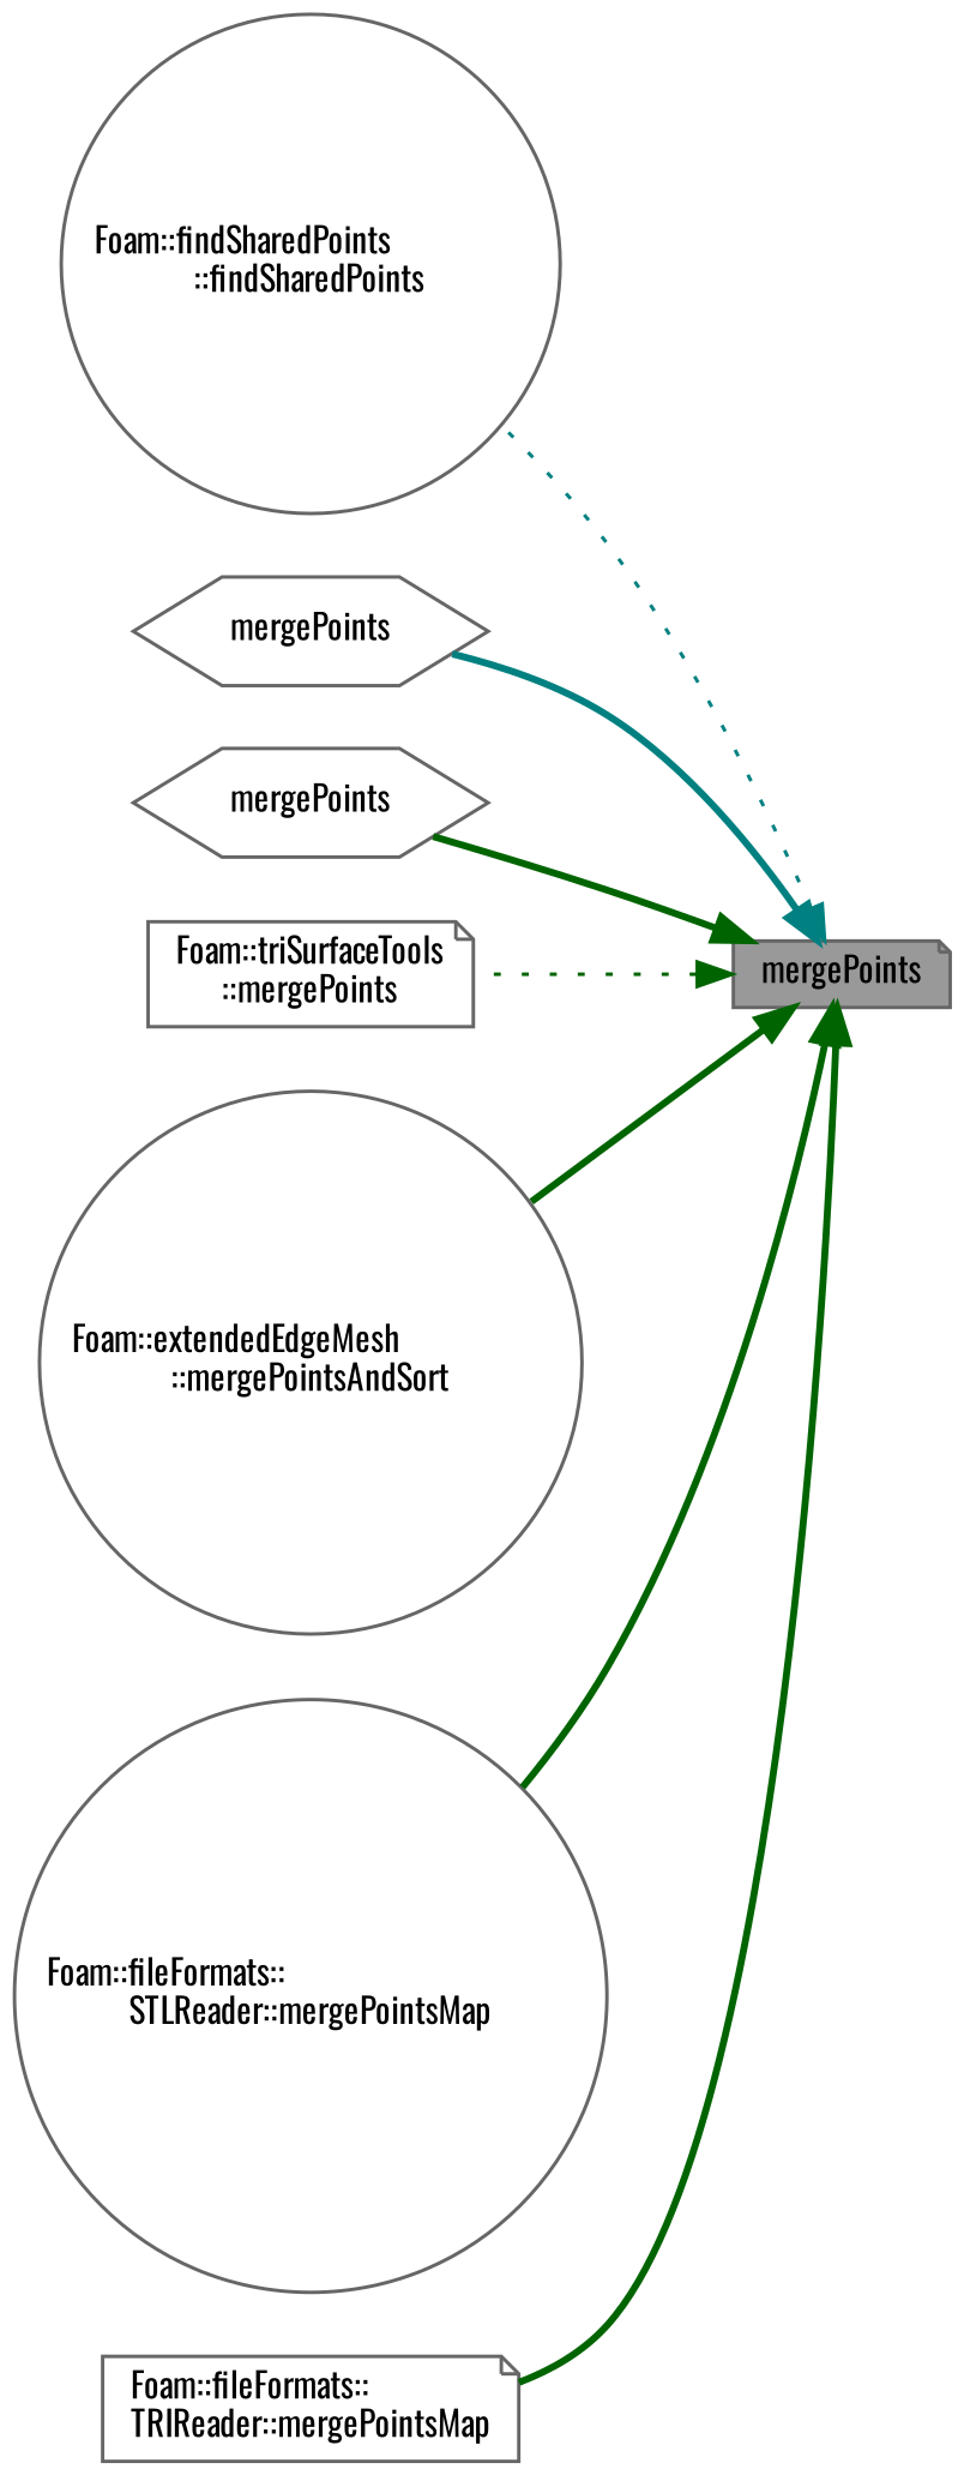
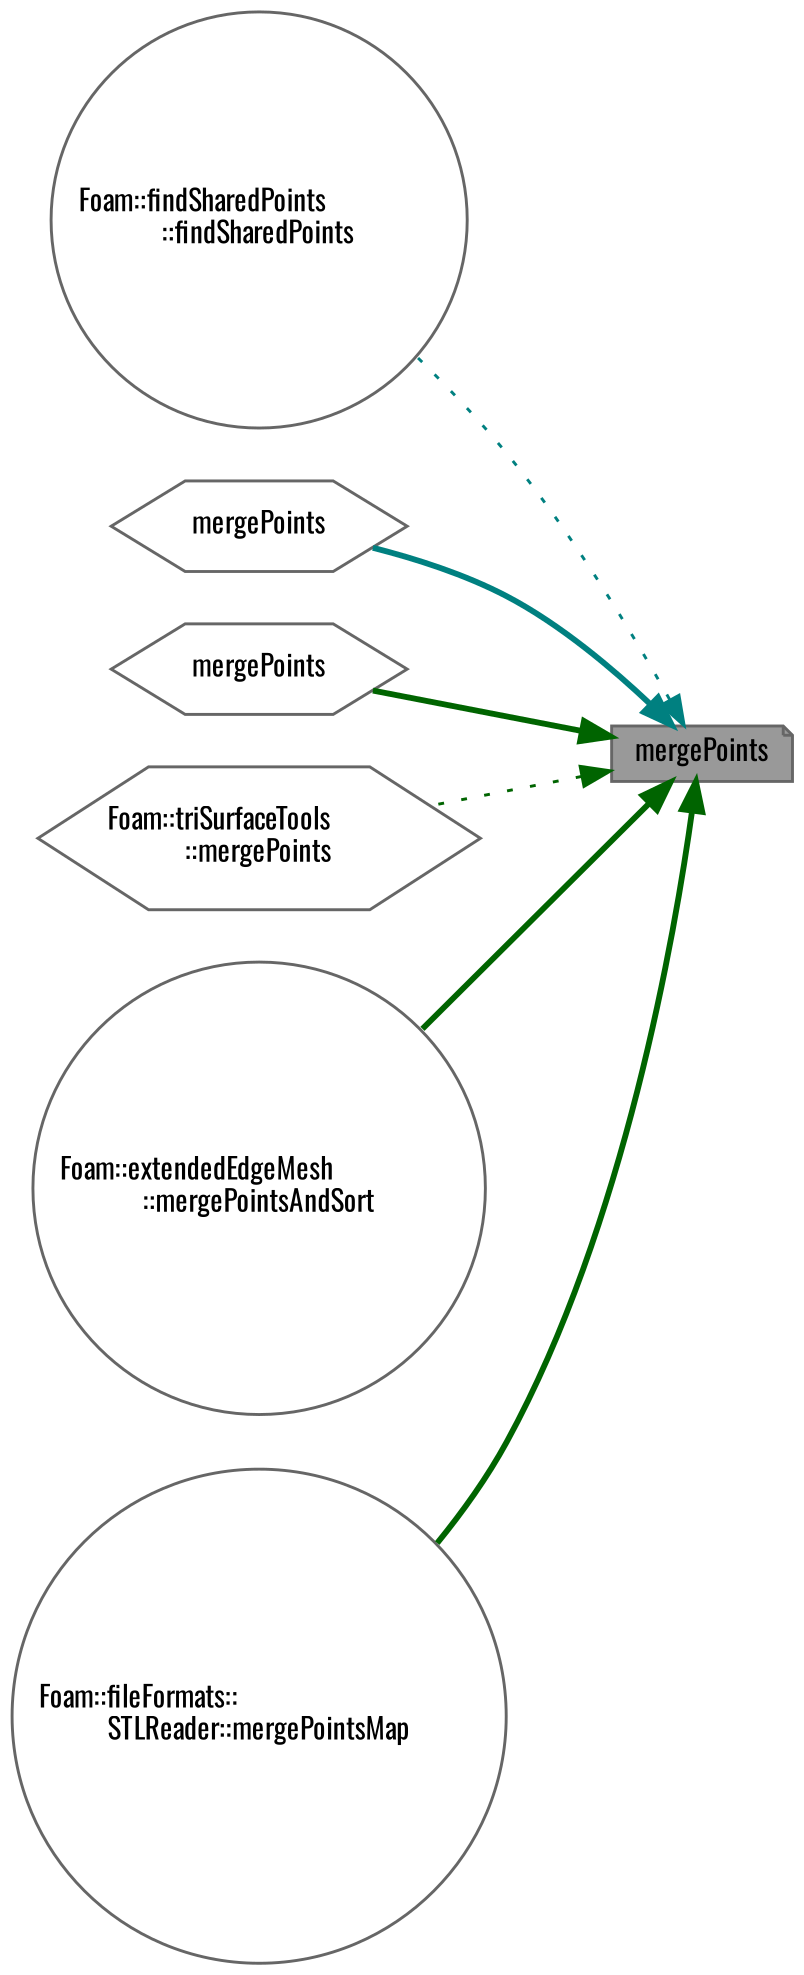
  digraph {
    fontname=Oswald
    rankdir=RL
    node [color=grey40 fillcolor=white fontname=Oswald fontsize=10 shape=note style=filled]
    edge [color=darkgreen dir=back fontname=Oswald fontsize=10 labelfontname=Helvetica labelfontsize=10 style=bold]
    n1 [color=gray40 fillcolor=grey60 fontcolor=black height=0.2 label=mergePoints width=0.4]
    n2 [height=0.2 label="Foam::findSharedPoints\l::findSharedPoints" shape=circle width=0.4]
    n3 [height=0.2 label=mergePoints shape=hexagon width=0.4]
    n4 [height=0.2 label=mergePoints shape=hexagon width=0.4]
-   n5 [height=0.2 label="Foam::triSurfaceTools\l::mergePoints" width=0.4]
+   n5 [height=0.2 label="Foam::triSurfaceTools\l::mergePoints" shape=hexagon width=0.4]
    n6 [height=0.2 label="Foam::extendedEdgeMesh\l::mergePointsAndSort" shape=circle width=0.4]
    n7 [height=0.2 label="Foam::fileFormats::\lSTLReader::mergePointsMap" shape=circle width=0.4]
-   n8 [height=0.2 label="Foam::fileFormats::\lTRIReader::mergePointsMap" width=0.4]
    n1 -> n2 [color=teal style=dotted]
    n1 -> n3 [color=teal]
    n1 -> n4
    n1 -> n5 [style=dotted]
    n1 -> n6
    n1 -> n7
-   n1 -> n8
  }
